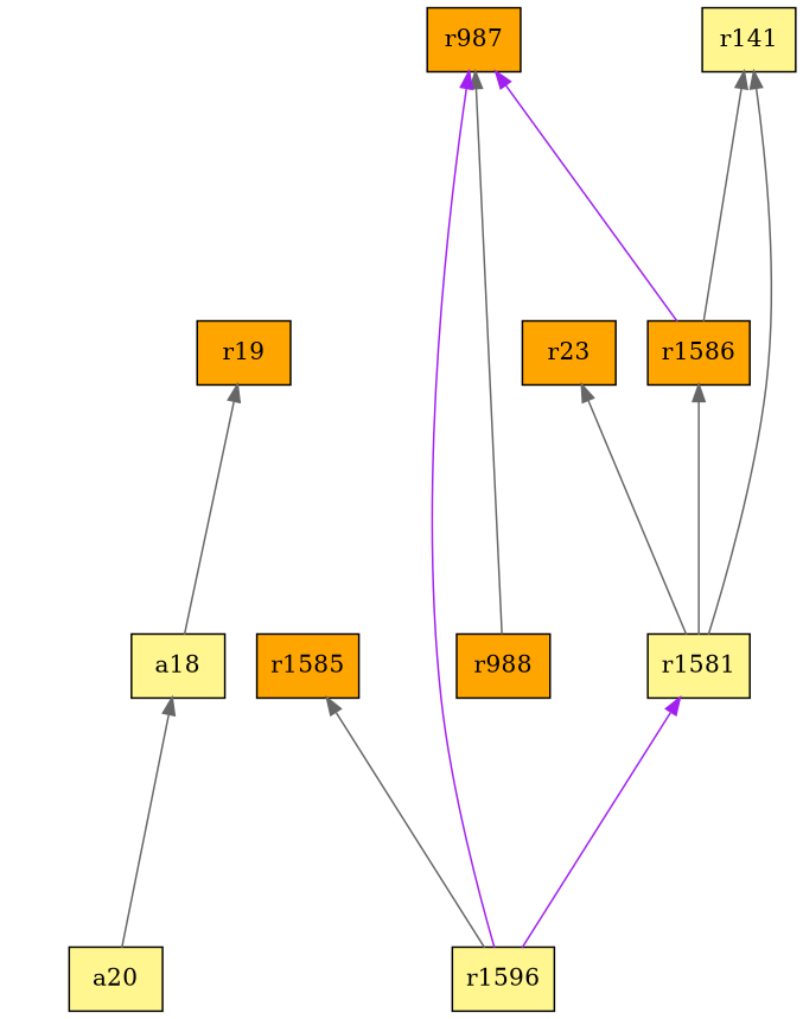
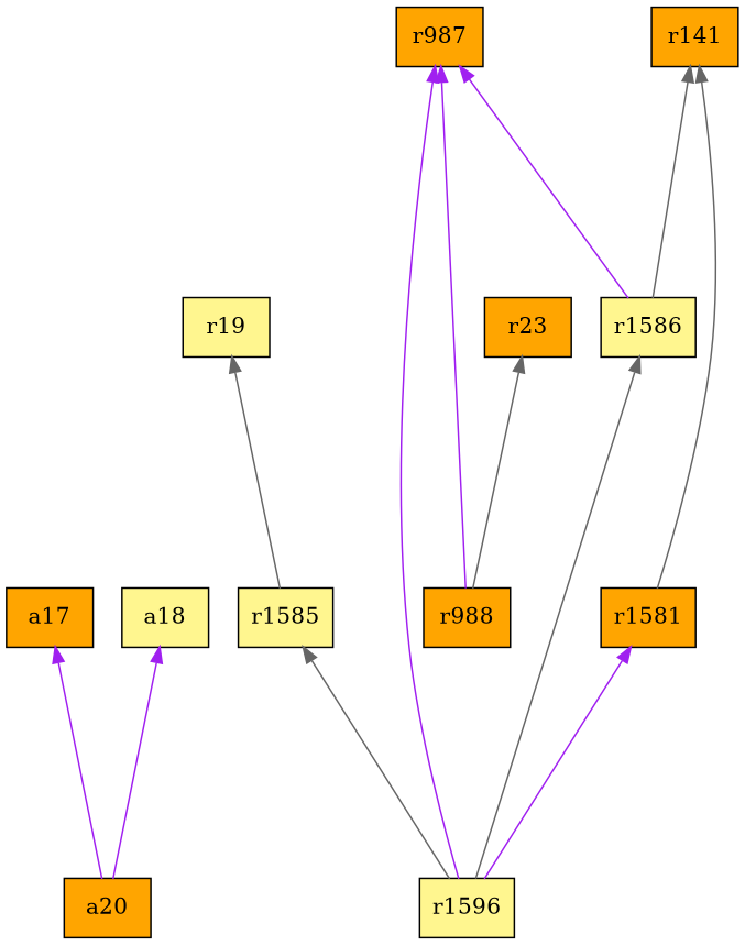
  digraph {
    rankdir=BT
    ranksep=2.0
    node [fillcolor=orange shape=record style=filled]
    edge [color=gray40]
-   n1 [fillcolor=khaki1 label="{r141}"]
+   n1 [label="{r141}"]
    n2 [label="{r988}"]
    n3 [label="{r23}"]
    n4 [label="{r987}"]
    n5 [fillcolor=khaki1 label="{r1596}"]
-   n6 [label="{r1586}"]
-   n7 [fillcolor=khaki1 label="{r1581}"]
-   n8 [label="{r1585}"]
-   n9 [label="{r19}"]
-   n10 [fillcolor=khaki1 label="{a20}"]
+   n6 [fillcolor=khaki1 label="{r1586}"]
+   n7 [label="{r1581}"]
+   n8 [fillcolor=khaki1 label="{r1585}"]
+   n9 [fillcolor=khaki1 label="{r19}"]
+   n10 [label="{a20}"]
+   n11 [label="{a17}"]
    n12 [fillcolor=khaki1 label="{a18}"]
-   n7 -> n3
-   n2 -> n4
+   n2 -> n3
+   n2 -> n4 [color=purple]
    n5 -> n4 [color=purple]
-   n7 -> n6
+   n5 -> n6
    n5 -> n7 [color=purple]
    n5 -> n8
    n6 -> n1
    n6 -> n4 [color=purple]
    n7 -> n1
-   n12 -> n9
-   n10 -> n12
+   n8 -> n9
+   n10 -> n11 [color=purple]
+   n10 -> n12 [color=purple]
  }
